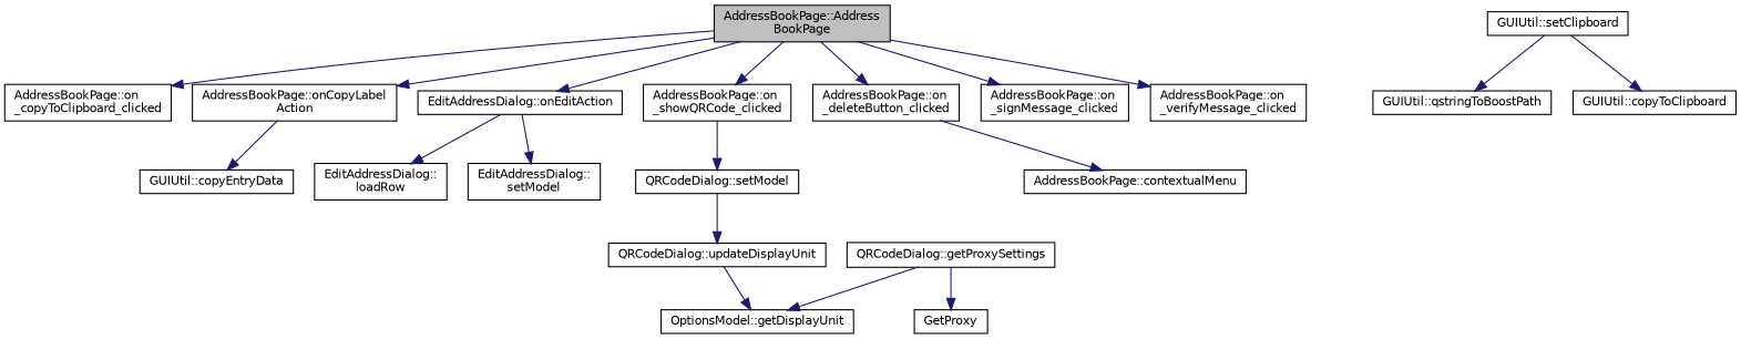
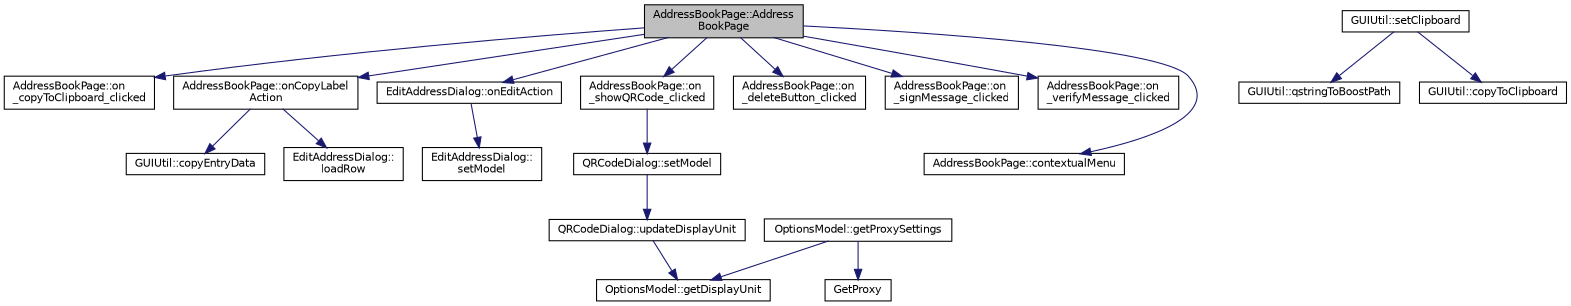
  digraph {
    rankdir=TB
    node [color=black fillcolor=white fontname=Helvetica fontsize=10 shape=record style=filled]
    edge [color=midnightblue fontname=Helvetica fontsize=10 labelfontname=Helvetica labelfontsize=10 style=solid]
    n1 [fillcolor=grey75 fontcolor=black height=0.2 label="AddressBookPage::Address\lBookPage" width=0.4]
    n2 [height=0.2 label="AddressBookPage::on\l_copyToClipboard_clicked" width=0.4]
    n3 [height=0.2 label="AddressBookPage::onCopyLabel\lAction" width=0.4]
    n4 [height=0.2 label="EditAddressDialog::onEditAction" width=0.4]
    n5 [height=0.2 label="AddressBookPage::on\l_deleteButton_clicked" width=0.4]
    n6 [height=0.2 label="AddressBookPage::on\l_showQRCode_clicked" width=0.4]
    n7 [height=0.2 label="AddressBookPage::on\l_signMessage_clicked" width=0.4]
    n8 [height=0.2 label="AddressBookPage::on\l_verifyMessage_clicked" width=0.4]
    n9 [height=0.2 label="AddressBookPage::contextualMenu" width=0.4]
    n10 [height=0.2 label="GUIUtil::copyEntryData" width=0.4]
    n11 [height=0.2 label="EditAddressDialog::\lsetModel" width=0.4]
    n12 [height=0.2 label="EditAddressDialog::\lloadRow" width=0.4]
    n13 [height=0.2 label="QRCodeDialog::setModel" width=0.4]
    n14 [height=0.2 label="GUIUtil::setClipboard" width=0.4]
    n15 [height=0.2 label="GUIUtil::qstringToBoostPath" width=0.4]
    n16 [height=0.2 label="GUIUtil::copyToClipboard" width=0.4]
    n17 [height=0.2 label="QRCodeDialog::updateDisplayUnit" width=0.4]
    n18 [height=0.2 label="OptionsModel::getDisplayUnit" width=0.4]
-   n19 [height=0.2 label="QRCodeDialog::getProxySettings" width=0.4]
+   n19 [height=0.2 label="OptionsModel::getProxySettings" width=0.4]
    n20 [height=0.2 label=GetProxy width=0.4]
    n1 -> n2
    n1 -> n3
    n1 -> n4
    n1 -> n5
    n1 -> n6
    n1 -> n7
    n1 -> n8
-   n5 -> n9
+   n1 -> n9
    n3 -> n10
    n4 -> n11
-   n4 -> n12
+   n3 -> n12
    n6 -> n13
    n13 -> n17
    n14 -> n15
    n14 -> n16
    n17 -> n18
    n19 -> n18
    n19 -> n20
  }
